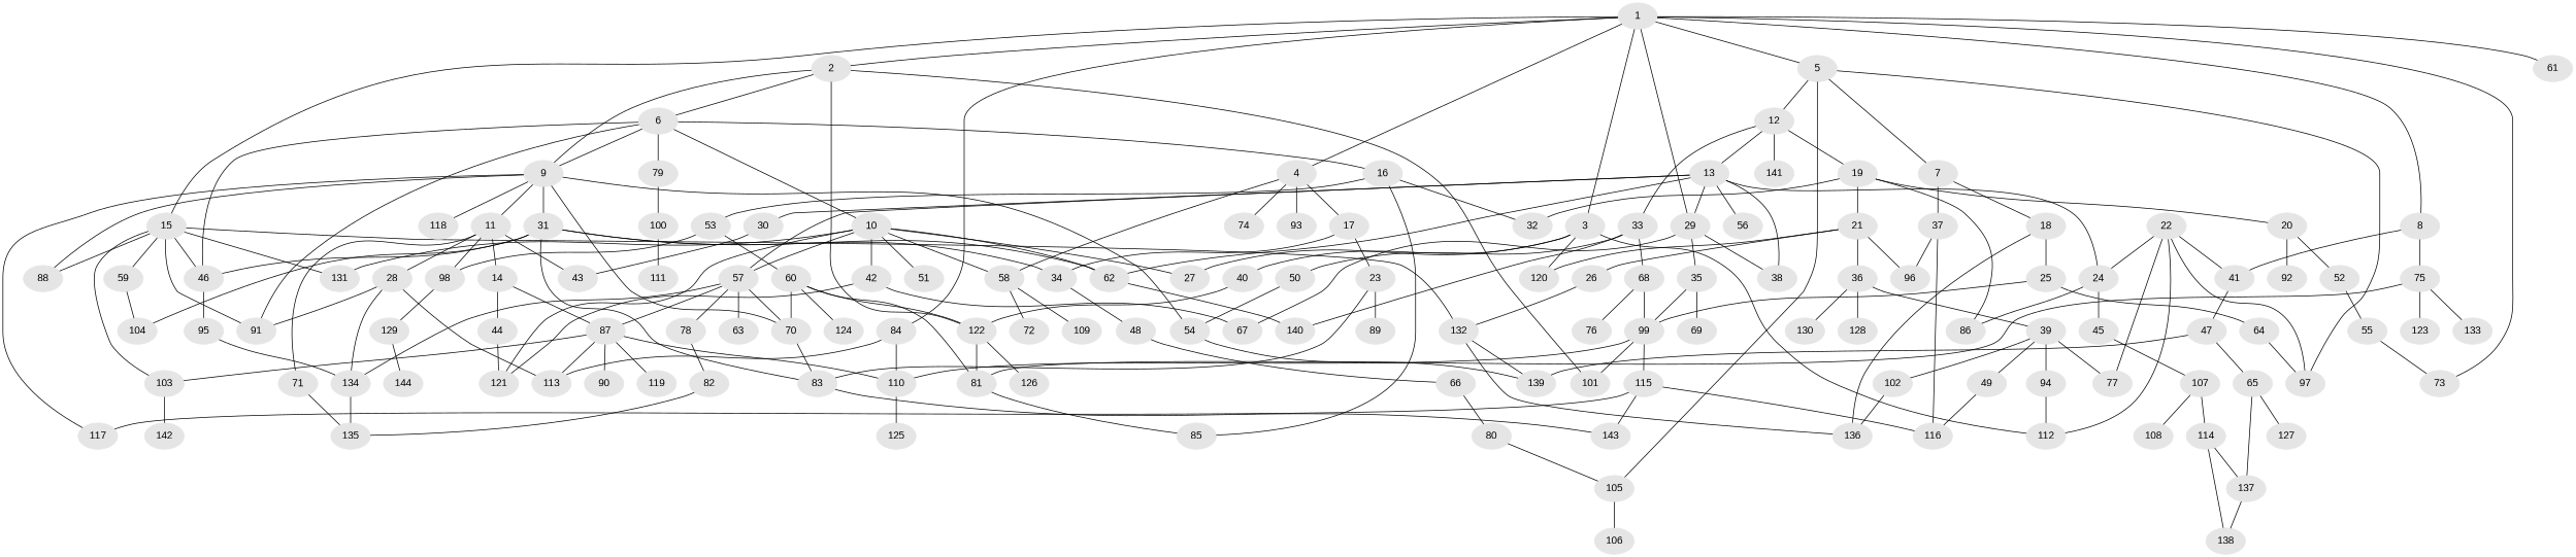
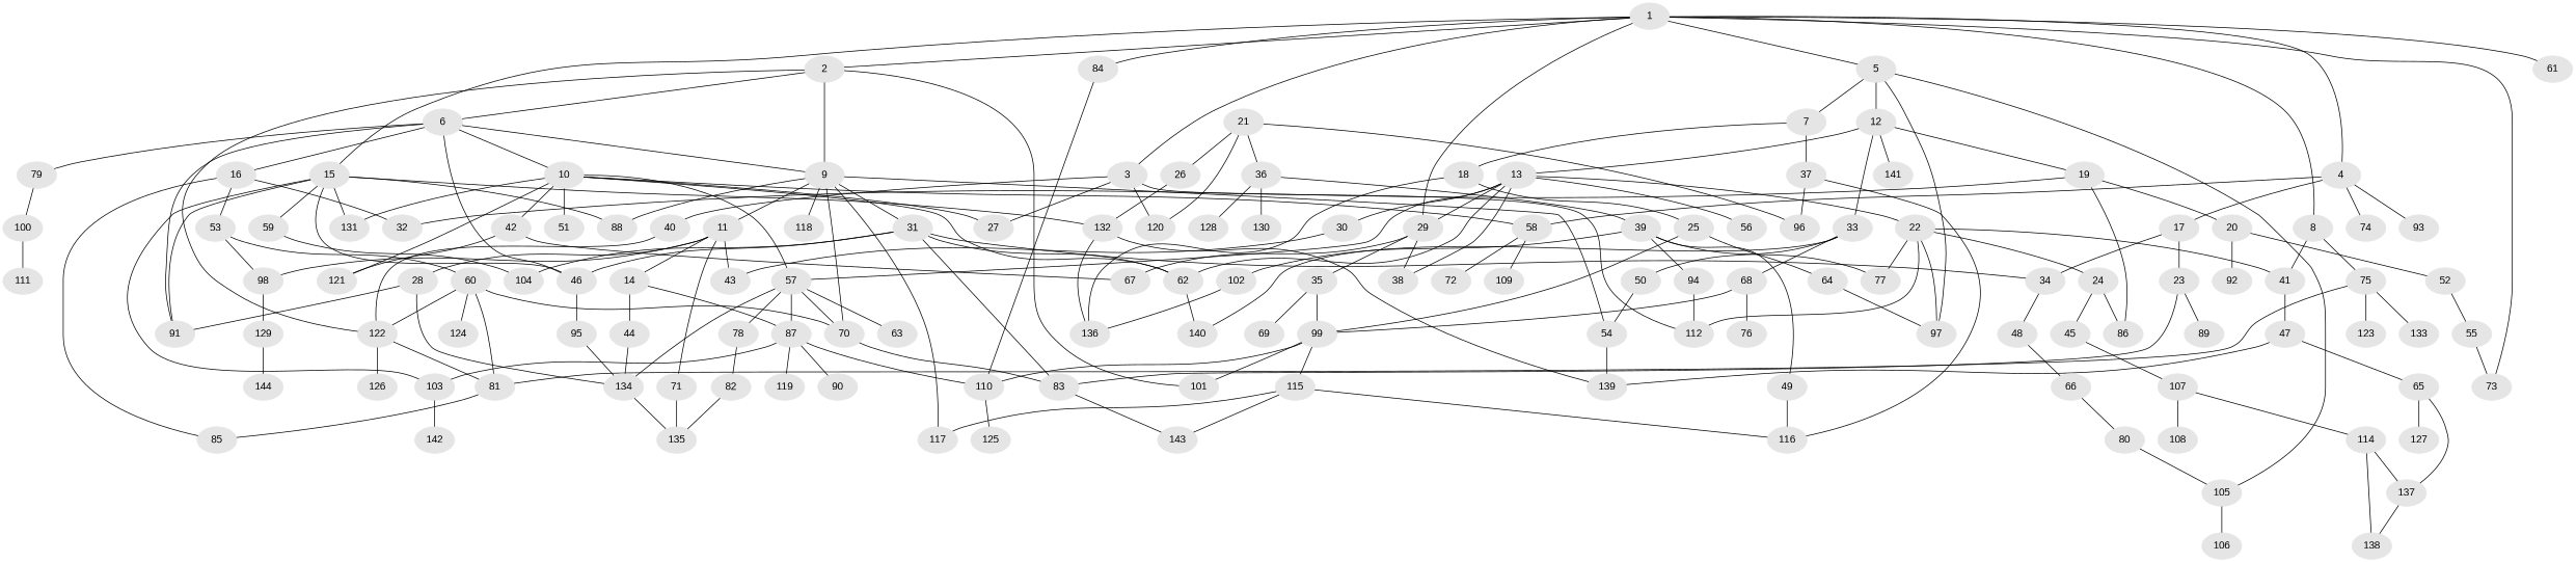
  graph {
    fontname="Liberation Sans"
    node [color=gray90 fontname="Liberation Sans" style=filled]
    edge [fontname="Liberation Sans"]
    1
    2
    3
    4
    5
    8
    15
    29
    61
    73
    84
    6
    9
    101
    122
    27
    40
    112
    120
    17
    58
    74
    93
    7
    12
    97
    105
    41
    75
    46
    91
    88
    131
    59
    103
    132
    38
    35
    67
-   113
    110
    10
    16
    79
    11
    31
    54
    70
    117
    118
    81
    126
    23
    34
    72
    109
    18
    37
    13
    19
    33
    141
    106
    42
    51
    57
    62
    121
    32
    53
    85
    95
    100
    25
    136
    96
    116
    47
    123
    133
    14
    28
    43
    71
    98
    83
    104
    139
    87
    134
    63
    78
    140
    44
    135
    129
    22
    30
    56
    20
    21
    86
    50
    68
    24
    77
    90
    119
    142
    60
    89
    48
    64
    99
    52
    92
    26
    36
    55
    39
    128
    130
    45
    143
    107
    115
    69
    76
    66
    49
    94
    102
    65
    108
    114
    127
    137
    80
    124
    82
    138
    111
    125
    144
    1 -- 2
    1 -- 3
    1 -- 4
    1 -- 5
    1 -- 8
    1 -- 15
    1 -- 29
    1 -- 61
    1 -- 73
    1 -- 84
    2 -- 6
    2 -- 9
    2 -- 101
    2 -- 122
    3 -- 27
    3 -- 40
    3 -- 112
    3 -- 120
    4 -- 17
    4 -- 58
    4 -- 74
    4 -- 93
    5 -- 7
    5 -- 12
    5 -- 97
    5 -- 105
    8 -- 41
    8 -- 75
    15 -- 46
    15 -- 91
    15 -- 88
    15 -- 131
    15 -- 59
    15 -- 103
    15 -- 132
    29 -- 38
    29 -- 35
    29 -- 67
-   84 -- 113
    84 -- 110
    6 -- 9
    6 -- 46
    6 -- 91
    6 -- 10
    6 -- 16
    6 -- 79
    9 -- 88
    9 -- 11
    9 -- 31
    9 -- 54
    9 -- 70
    9 -- 117
    9 -- 118
    122 -- 81
    122 -- 126
    40 -- 122
    17 -- 23
    17 -- 34
    58 -- 72
    58 -- 109
    7 -- 18
    7 -- 37
    12 -- 13
    12 -- 19
    12 -- 33
    12 -- 141
    105 -- 106
    41 -- 47
    75 -- 81
    75 -- 123
    75 -- 133
    46 -- 95
    59 -- 104
    103 -- 142
    132 -- 136
    132 -- 139
    35 -- 99
    35 -- 69
    110 -- 125
    10 -- 27
    10 -- 58
    10 -- 131
    10 -- 42
    10 -- 51
    10 -- 57
    10 -- 62
    10 -- 121
    16 -- 32
    16 -- 53
    16 -- 85
    79 -- 100
    11 -- 14
    11 -- 28
    11 -- 43
    11 -- 71
    11 -- 98
    31 -- 46
    31 -- 34
    31 -- 62
    31 -- 83
    31 -- 104
    54 -- 139
    70 -- 83
    81 -- 85
    23 -- 83
    23 -- 89
    34 -- 48
    18 -- 25
    18 -- 136
    37 -- 96
    37 -- 116
    13 -- 29
    13 -- 38
    13 -- 57
    13 -- 62
-   13 -- 24
+   13 -- 22
    13 -- 30
    13 -- 56
    19 -- 32
    19 -- 20
-   19 -- 21
    19 -- 86
    33 -- 140
    33 -- 50
    33 -- 68
    42 -- 67
    42 -- 121
    57 -- 70
    57 -- 87
    57 -- 134
    57 -- 63
    57 -- 78
    62 -- 140
    53 -- 98
    53 -- 60
    95 -- 134
    100 -- 111
    25 -- 64
    25 -- 99
    47 -- 139
    47 -- 65
    14 -- 87
    14 -- 44
    28 -- 91
-   28 -- 113
    28 -- 134
    71 -- 135
    98 -- 129
    83 -- 143
    87 -- 103
-   87 -- 113
    87 -- 110
    87 -- 90
    87 -- 119
    134 -- 135
    78 -- 82
-   44 -- 121
+   44 -- 134
    129 -- 144
    22 -- 112
    22 -- 97
    22 -- 41
    22 -- 24
    22 -- 77
    30 -- 43
    20 -- 52
    20 -- 92
    21 -- 120
    21 -- 96
    21 -- 26
    21 -- 36
    50 -- 54
    68 -- 99
    68 -- 76
    24 -- 86
    24 -- 45
    60 -- 122
    60 -- 70
    60 -- 81
    60 -- 124
    48 -- 66
    64 -- 97
    99 -- 101
    99 -- 110
    99 -- 115
    52 -- 55
    26 -- 132
    36 -- 39
    36 -- 128
    36 -- 130
    55 -- 73
    39 -- 77
    39 -- 49
    39 -- 94
    39 -- 102
    45 -- 107
    107 -- 108
    107 -- 114
    115 -- 117
    115 -- 116
    115 -- 143
    66 -- 80
    49 -- 116
    94 -- 112
    102 -- 136
    65 -- 127
    65 -- 137
    114 -- 137
    114 -- 138
    137 -- 138
    80 -- 105
    82 -- 135
  }
